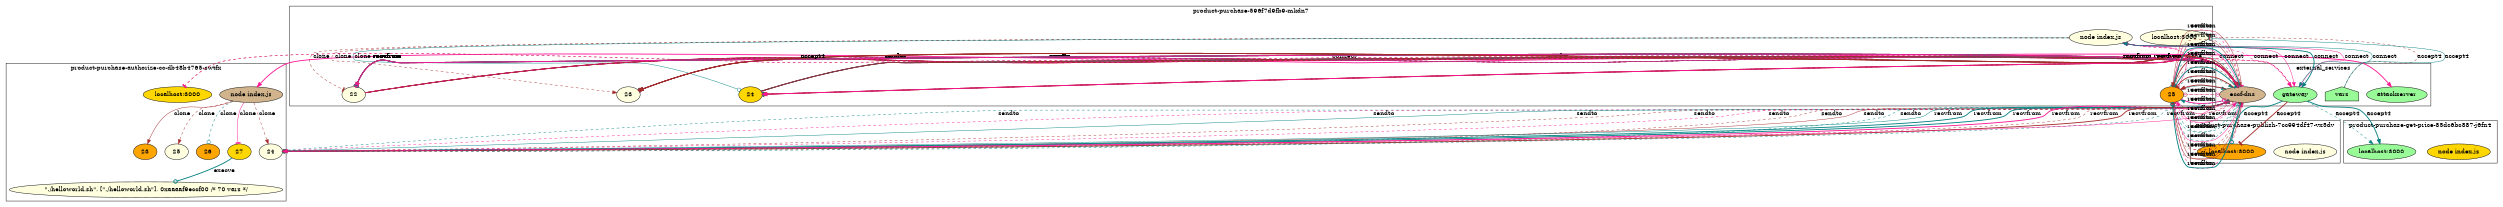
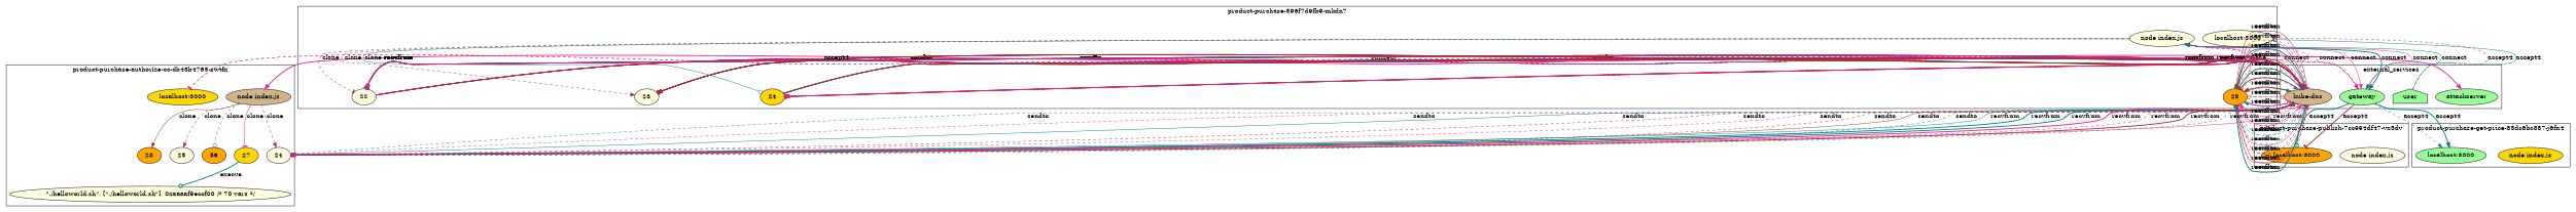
  digraph {
    node [fillcolor=lightyellow style=filled]
    edge [arrowhead=normal color=brown style=dashed]
    n1 [fillcolor=tan label="node index.js"]
    n2 [fillcolor=orange label=23]
    n3 [label=24]
    n4 [label=25]
-   n5 [fillcolor=orange label=26]
+   n5 [fillcolor=orange label=56]
    n6 [fillcolor=gold label=27]
    n7 [fillcolor=gold label="localhost:3000"]
    n8 [label="\"./helloworld.sh\", [\"./helloworld.sh\"], 0xaaaaf9eccf00 /* 70 vars */"]
    n9 [label="node index.js"]
    n10 [fillcolor=orange label="localhost:3000"]
    n11 [label="node index.js"]
    n12 [label=22]
    n13 [label=23]
    n14 [fillcolor=gold label=24]
    n15 [fillcolor=orange label=25]
    n16 [label="localhost:3000"]
    n17 [fillcolor=gold label="node index.js"]
    n18 [fillcolor=palegreen label="localhost:3000"]
    n19 [fillcolor=palegreen label=attackserver]
-   n20 [fillcolor=tan label="eccf-dns"]
+   n20 [fillcolor=tan label="kube-dns"]
    n21 [fillcolor=palegreen label=gateway]
-   user [fillcolor=palegreen shape=house label=vars]
+   user [fillcolor=palegreen shape=house]
    subgraph cluster_1 {
      label=" product-purchase-authorize-cc-db48b4765-swtfx "
      n1
      n2
      n3
      n4
      n5
      n6
      n7
      n8
    }
    subgraph cluster_2 {
      label=" product-purchase-publish-7cc994df47-vx5dv "
      n9
      n10
    }
    subgraph cluster_3 {
      label=" product-purchase-596f7d9fb9-mkdn7 "
      n11
      n12
      n13
      n14
      n15
      n16
    }
    subgraph cluster_4 {
      label=" product-purchase-get-price-85dc6bc887-j6fn4 "
      n17
      n18
    }
    subgraph cluster_5 {
      label=external_services
      n19
      n20
      n21
      user
    }
    n1 -> n2 [label=clone style=solid]
    n1 -> n3 [label=clone]
    n1 -> n4 [label=clone]
    n1 -> n5 [arrowhead=odot color=teal label=clone]
    n1 -> n6 [arrowhead=tee color=deeppink label=clone style=solid]
    n1 -> n19 [color=deeppink dir=both label=connect style=bold arrowhead=""]
    n3 -> n20 [color=teal label=sendto]
    n3 -> n20 [arrowhead=tee color=deeppink label=sendto]
    n3 -> n20 [arrowhead=tee color=teal label=sendto style=solid]
    n3 -> n20 [label=sendto]
    n3 -> n20 [color=deeppink label=sendto]
    n3 -> n20 [arrowhead=odot label=sendto]
    n3 -> n20 [arrowhead=odot label=sendto style=solid]
    n3 -> n20 [arrowhead=odot color=teal label=sendto]
    n6 -> n8 [arrowhead=odot color=teal label=execve style=bold]
    n11 -> n12 [arrowhead=tee label=clone]
    n11 -> n13 [label=clone]
    n11 -> n14 [arrowhead=odot color=teal label=clone style=solid]
    n11 -> n15 [arrowhead=odot color=deeppink label=clone style=solid]
    n11 -> n21 [color=deeppink dir=both label=connect arrowhead=""]
    n11 -> n21 [color=deeppink dir=both label=connect arrowhead=""]
    n11 -> n21 [color=deeppink dir=both label=connect style=solid arrowhead=""]
    n11 -> n21 [color=teal dir=both label=connect style=bold arrowhead=""]
    n11 -> n21 [color=deeppink dir=both label=connect style=solid arrowhead=""]
    n11 -> n21 [color=teal dir=both label=connect style=solid arrowhead=""]
    n12 -> n20 [label=sendto style=bold]
    n12 -> n20 [arrowhead=odot label=sendto style=solid]
    n12 -> n20 [arrowhead=odot color=teal label=sendto style=solid]
    n12 -> n20 [arrowhead=odot color=deeppink label=sendto style=bold]
    n12 -> n20 [color=teal label=sendto style=solid]
    n12 -> n20 [arrowhead=odot label=sendto]
    n12 -> n20 [arrowhead=tee label=sendto style=solid]
    n12 -> n20 [arrowhead=tee label=sendto style=bold]
    n12 -> n20 [arrowhead=odot color=deeppink label=sendto]
    n12 -> n20 [arrowhead=tee color=deeppink label=sendto]
    n12 -> n20 [arrowhead=odot color=teal label=sendto]
    n12 -> n20 [arrowhead=odot label=sendto style=solid]
    n12 -> n20 [arrowhead=tee color=deeppink label=sendto]
    n12 -> n20 [color=deeppink label=sendto]
    n12 -> n20 [label=sendto style=solid]
    n12 -> n20 [color=deeppink label=sendto]
    n13 -> n20 [arrowhead=odot color=deeppink label=sendto]
    n13 -> n20 [arrowhead=tee color=deeppink label=sendto style=solid]
    n13 -> n20 [arrowhead=tee label=sendto]
    n13 -> n20 [arrowhead=tee color=deeppink label=sendto style=solid]
    n13 -> n20 [arrowhead=odot label=sendto]
    n13 -> n20 [color=teal label=sendto style=solid]
    n13 -> n20 [arrowhead=odot label=sendto]
    n13 -> n20 [arrowhead=tee color=deeppink label=sendto style=solid]
    n14 -> n20 [label=sendto]
    n14 -> n20 [arrowhead=odot color=teal label=sendto]
    n14 -> n20 [color=teal label=sendto style=solid]
    n14 -> n20 [label=sendto style=solid]
    n14 -> n20 [arrowhead=odot color=deeppink label=sendto style=bold]
    n14 -> n20 [label=sendto]
    n14 -> n20 [arrowhead=odot color=teal label=sendto style=bold]
    n14 -> n20 [label=sendto style=bold]
    n15 -> n20 [arrowhead=odot color=deeppink label=sendto]
    n15 -> n20 [arrowhead=odot color=deeppink label=sendto style=bold]
    n15 -> n20 [color=teal label=sendto style=solid]
    n15 -> n20 [arrowhead=odot label=sendto]
    n15 -> n20 [color=teal label=sendto]
    n15 -> n20 [color=deeppink label=sendto style=solid]
    n15 -> n20 [arrowhead=tee color=teal label=sendto style=bold]
    n15 -> n20 [arrowhead=odot color=teal label=sendto]
    n15 -> n20 [label=sendto style=bold]
    n15 -> n20 [arrowhead=odot color=teal label=sendto]
    n15 -> n20 [arrowhead=tee color=deeppink label=sendto style=solid]
    n15 -> n20 [arrowhead=tee label=sendto]
    n15 -> n20 [label=sendto style=solid]
    n15 -> n20 [arrowhead=tee label=sendto style=solid]
    n15 -> n20 [arrowhead=tee color=deeppink label=sendto]
    n15 -> n20 [color=deeppink label=sendto]
    n20 -> n3 [color=teal label=recvfrom style=solid]
    n20 -> n3 [color=teal label=recvfrom style=bold]
    n20 -> n3 [arrowhead=odot color=teal label=recvfrom style=bold]
    n20 -> n3 [color=deeppink label=recvfrom style=bold]
    n20 -> n3 [label=recvfrom]
    n20 -> n3 [arrowhead=odot label=recvfrom style=bold]
    n20 -> n3 [arrowhead=odot color=teal label=recvfrom]
    n20 -> n3 [color=deeppink label=recvfrom style=solid]
    n20 -> n12 [label=recvfrom style=bold]
    n20 -> n12 [arrowhead=odot color=deeppink label=recvfrom style=solid]
    n20 -> n12 [arrowhead=odot color=teal label=recvfrom style=solid]
    n20 -> n12 [color=deeppink label=recvfrom style=bold]
    n20 -> n12 [arrowhead=odot color=deeppink label=recvfrom]
    n20 -> n12 [arrowhead=tee label=recvfrom style=bold]
    n20 -> n12 [arrowhead=odot color=teal label=recvfrom]
    n20 -> n12 [arrowhead=tee label=recvfrom style=solid]
    n20 -> n12 [arrowhead=tee color=deeppink label=recvfrom]
    n20 -> n12 [arrowhead=odot label=recvfrom]
    n20 -> n12 [arrowhead=tee color=teal label=recvfrom style=bold]
    n20 -> n12 [label=recvfrom]
    n20 -> n12 [color=deeppink label=recvfrom]
    n20 -> n12 [arrowhead=tee color=teal label=recvfrom]
    n20 -> n12 [arrowhead=odot color=teal label=recvfrom style=solid]
    n20 -> n12 [arrowhead=odot color=deeppink label=recvfrom style=bold]
    n20 -> n13 [arrowhead=tee color=deeppink label=recvfrom]
    n20 -> n13 [color=teal label=recvfrom style=solid]
    n20 -> n13 [arrowhead=tee color=teal label=recvfrom style=solid]
    n20 -> n13 [label=recvfrom style=bold]
    n20 -> n13 [arrowhead=odot label=recvfrom style=bold]
    n20 -> n13 [label=recvfrom style=bold]
    n20 -> n13 [label=recvfrom style=solid]
    n20 -> n13 [label=recvfrom]
    n20 -> n14 [arrowhead=odot label=recvfrom style=bold]
    n20 -> n14 [arrowhead=tee color=deeppink label=recvfrom]
    n20 -> n14 [arrowhead=tee label=recvfrom]
    n20 -> n14 [label=recvfrom style=bold]
    n20 -> n14 [arrowhead=tee color=teal label=recvfrom]
    n20 -> n14 [label=recvfrom style=solid]
    n20 -> n14 [label=recvfrom]
    n20 -> n14 [color=deeppink label=recvfrom style=bold]
    n20 -> n15 [arrowhead=odot label=recvfrom]
    n20 -> n15 [color=teal label=recvfrom]
    n20 -> n15 [label=recvfrom style=bold]
    n20 -> n15 [color=deeppink label=recvfrom]
    n20 -> n15 [arrowhead=tee label=recvfrom style=bold]
    n20 -> n15 [arrowhead=odot color=deeppink label=recvfrom]
    n20 -> n15 [arrowhead=tee label=recvfrom]
    n20 -> n15 [color=teal label=recvfrom]
    n20 -> n15 [arrowhead=tee color=teal label=recvfrom]
    n20 -> n15 [arrowhead=tee color=deeppink label=recvfrom style=solid]
    n20 -> n15 [arrowhead=odot color=teal label=recvfrom style=bold]
    n20 -> n15 [arrowhead=tee label=recvfrom]
    n20 -> n15 [arrowhead=odot label=recvfrom]
    n20 -> n15 [arrowhead=odot label=recvfrom style=solid]
    n20 -> n15 [label=recvfrom style=solid]
    n20 -> n15 [arrowhead=odot color=teal label=recvfrom style=bold]
    n21 -> n7 [arrowhead=tee label=accept4]
    n21 -> n7 [arrowhead=tee color=deeppink label=accept4]
    n21 -> n10 [arrowhead=odot color=teal label=accept4 style=bold]
    n21 -> n10 [arrowhead=tee label=accept4 style=bold]
    n21 -> n18 [color=teal label=accept4]
    n21 -> n18 [color=teal label=accept4 style=bold]
    user -> n16 [arrowhead=tee label=accept4]
    user -> n16 [arrowhead=odot color=teal label=accept4 style=solid]
  }
